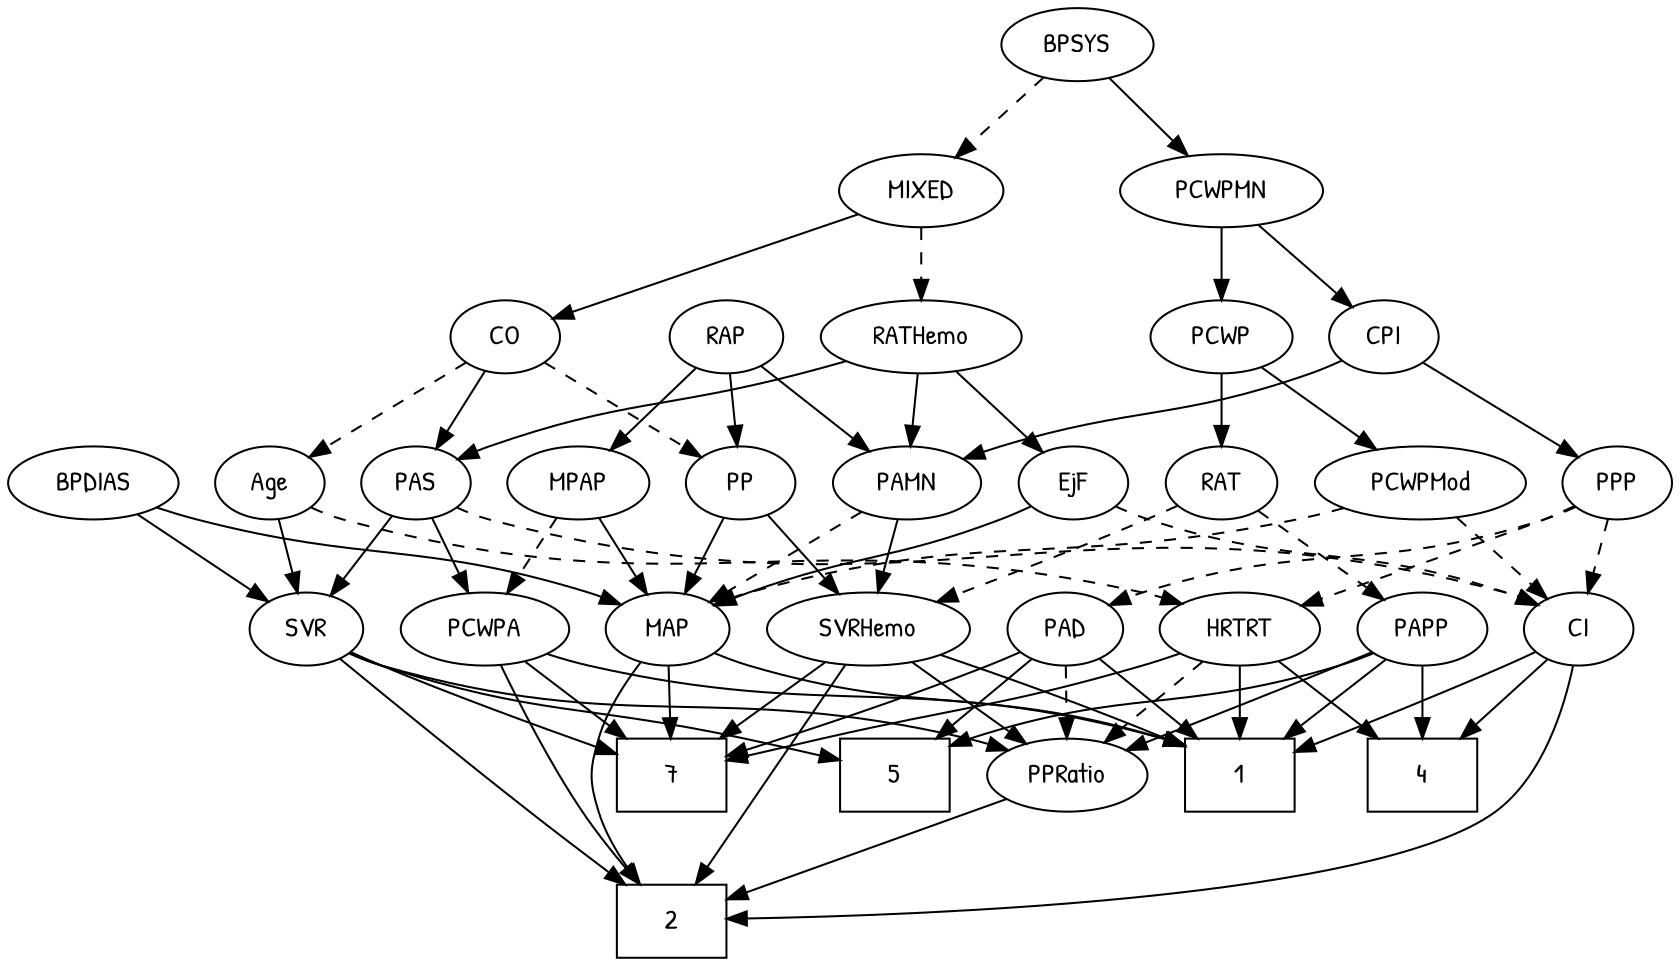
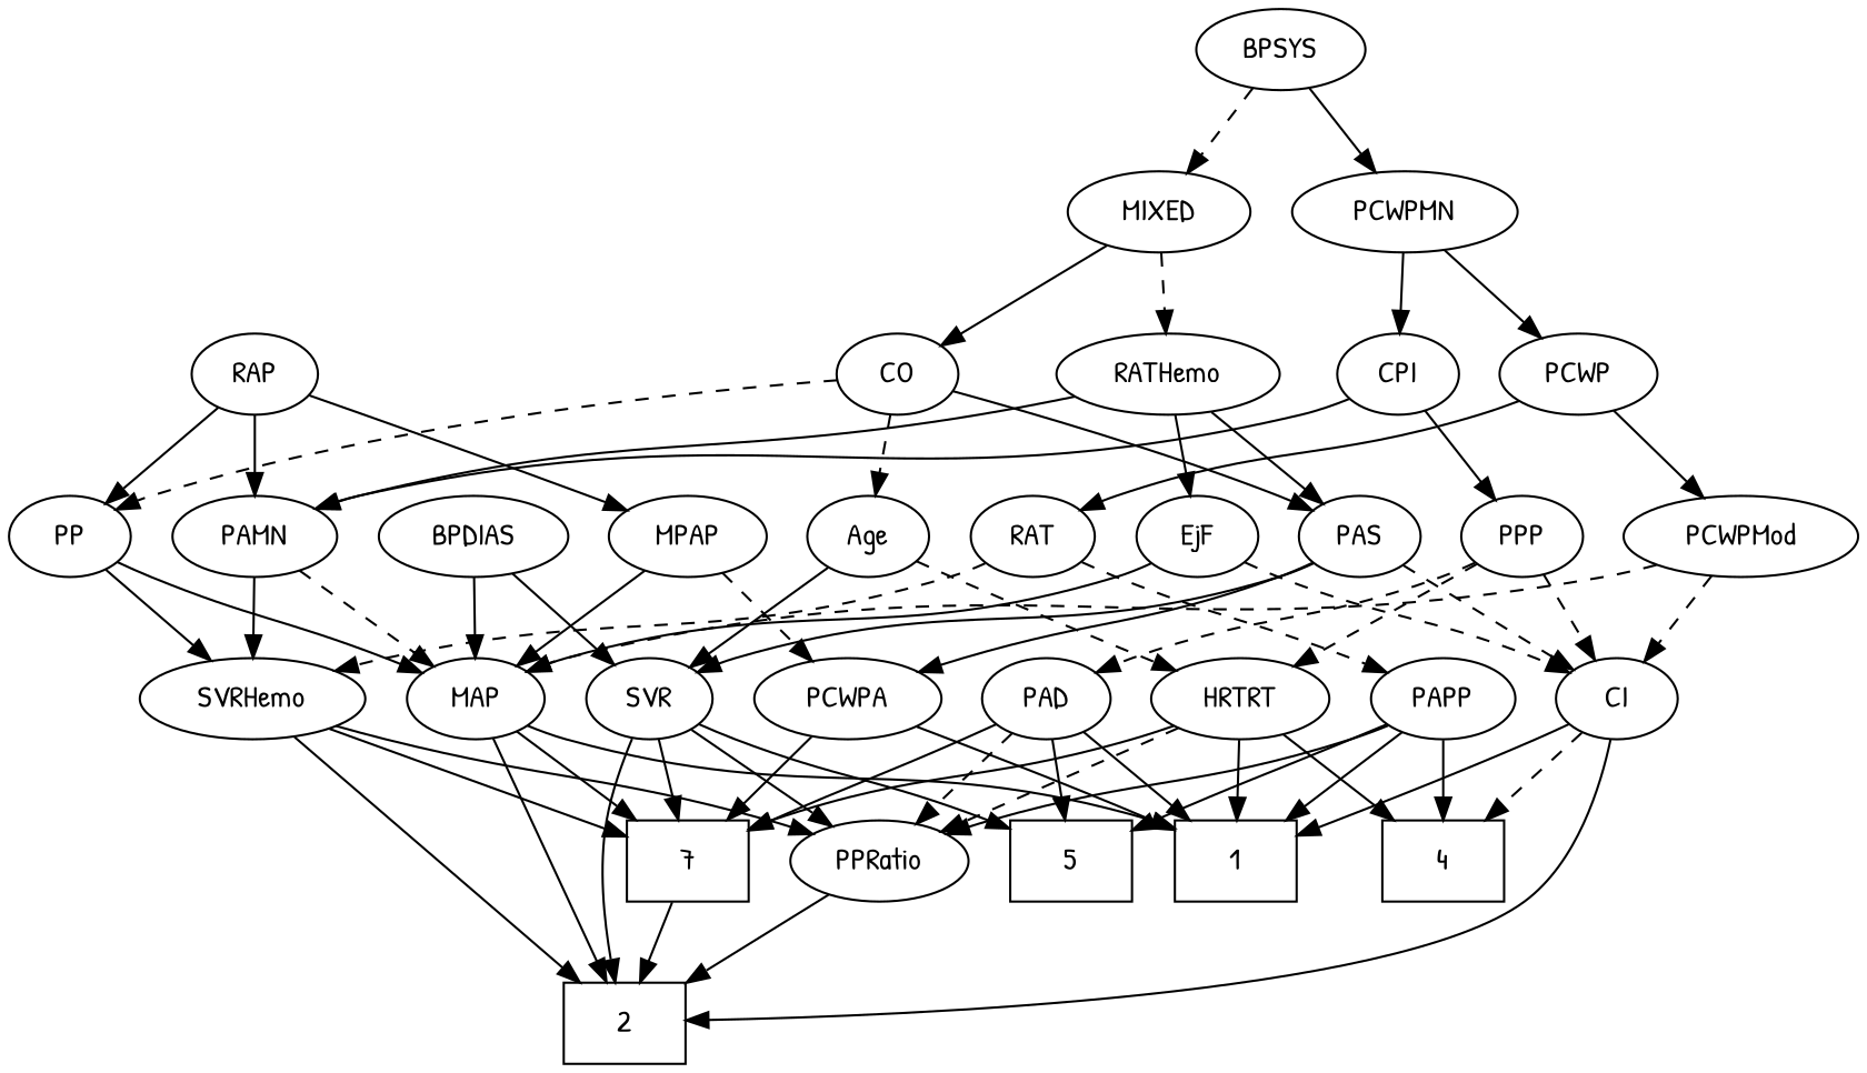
  strict digraph {
    fontname="Patrick Hand"
    node [fontname="Patrick Hand"]
    edge [fontname="Patrick Hand" style=solid]
    1 [height=0.5 shape=box width=0.75]
    2 [height=0.5 shape=box width=0.75]
    n3 [height=0.5 label=7 shape=box width=0.75]
    4 [height=0.5 shape=box width=0.75]
    5 [height=0.5 shape=box width=0.75]
    Age [height=0.5 width=0.75]
    SVR [height=0.5 width=0.77632]
    HRTRT [height=0.5 width=1.1013]
    PPRatio [height=0.5 width=1.1013]
    EjF [height=0.5 width=0.75]
    MAP [height=0.5 width=0.84854]
    CI [height=0.5 width=0.75]
    RAP [height=0.5 width=0.77632]
    MPAP [height=0.5 width=0.97491]
    PAMN [height=0.5 width=1.011]
    PP [height=0.5 width=0.75]
    PCWPA [height=0.5 width=1.1555]
    SVRHemo [height=0.5 width=1.3902]
    MIXED [height=0.5 width=1.1193]
    CO [height=0.5 width=0.75]
    RATHemo [height=0.5 width=1.3721]
    PAS [height=0.5 width=0.75]
    BPSYS [height=0.5 width=1.0471]
    PCWPMN [height=0.5 width=1.3902]
    CPI [height=0.5 width=0.75]
    PCWP [height=0.5 width=0.97491]
    PPP [height=0.5 width=0.75]
    RAT [height=0.5 width=0.75827]
    PCWPMod [height=0.5 width=1.4443]
    PAD [height=0.5 width=0.79437]
    PAPP [height=0.5 width=0.88464]
    BPDIAS [height=0.5 width=1.1735]
    Age -> SVR
    Age -> HRTRT [style=dashed]
    SVR -> 2
    SVR -> n3
    SVR -> 5
    SVR -> PPRatio
    HRTRT -> 1
    HRTRT -> n3
    HRTRT -> 4
    HRTRT -> PPRatio [style=dashed]
    PPRatio -> 2
    EjF -> MAP
    EjF -> CI [style=dashed]
    MAP -> 1
    MAP -> 2
    MAP -> n3
    CI -> 1
    CI -> 2
-   CI -> 4
+   CI -> 4 [style=dashed]
    RAP -> MPAP
    RAP -> PAMN
    RAP -> PP
    MPAP -> MAP
    MPAP -> PCWPA [style=dashed]
    PAMN -> MAP [style=dashed]
    PAMN -> SVRHemo
    PP -> MAP
    PP -> SVRHemo
    PCWPA -> 1
-   PCWPA -> 2
+   n3 -> 2
    PCWPA -> n3
-   SVRHemo -> 1
    SVRHemo -> 2
    SVRHemo -> n3
    SVRHemo -> PPRatio
    MIXED -> CO
    MIXED -> RATHemo [style=dashed]
    CO -> Age [style=dashed]
    CO -> PP [style=dashed]
    CO -> PAS
    RATHemo -> EjF
    RATHemo -> PAMN
    RATHemo -> PAS
    PAS -> SVR
    PAS -> CI [style=dashed]
    PAS -> PCWPA
    BPSYS -> MIXED [style=dashed]
    BPSYS -> PCWPMN
    PCWPMN -> CPI
    PCWPMN -> PCWP
    CPI -> PAMN
    CPI -> PPP
    PCWP -> RAT
    PCWP -> PCWPMod
    PPP -> HRTRT [style=dashed]
    PPP -> CI [style=dashed]
    PPP -> PAD [style=dashed]
    RAT -> SVRHemo [style=dashed]
    RAT -> PAPP [style=dashed]
    PCWPMod -> MAP [style=dashed]
    PCWPMod -> CI [style=dashed]
    PAD -> 1
    PAD -> n3
    PAD -> 5
    PAD -> PPRatio [style=dashed]
    PAPP -> 1
    PAPP -> 4
    PAPP -> 5
    PAPP -> PPRatio
    BPDIAS -> SVR
    BPDIAS -> MAP
  }
